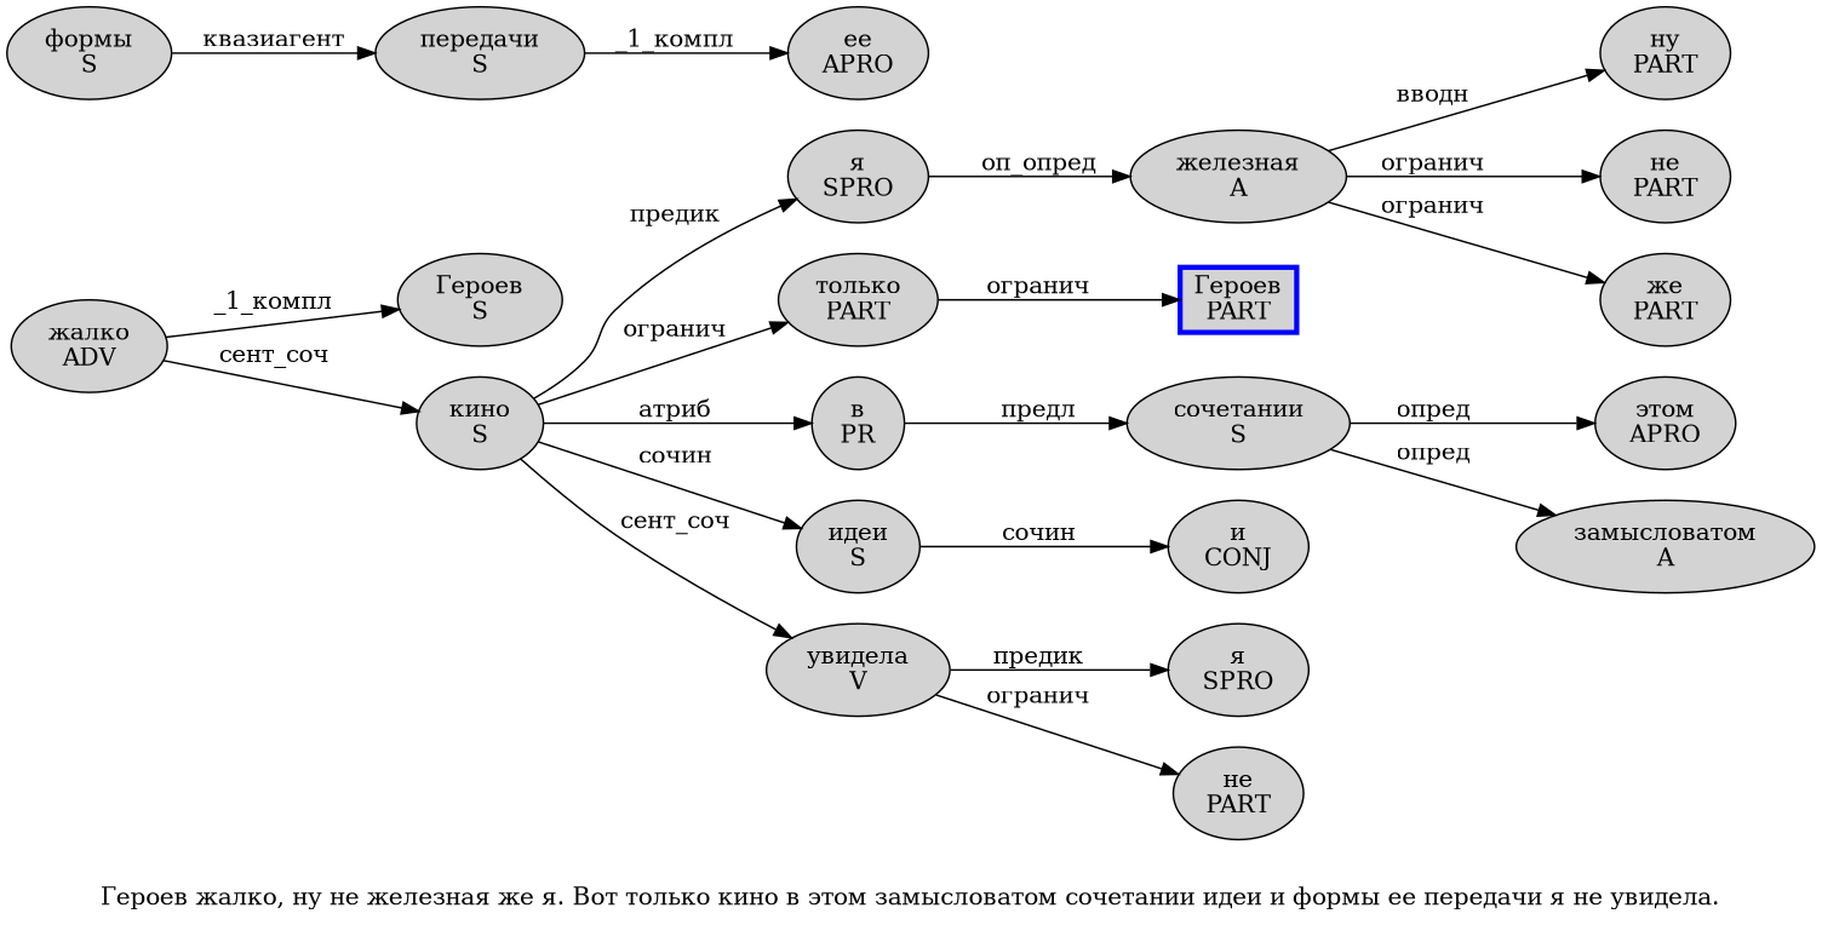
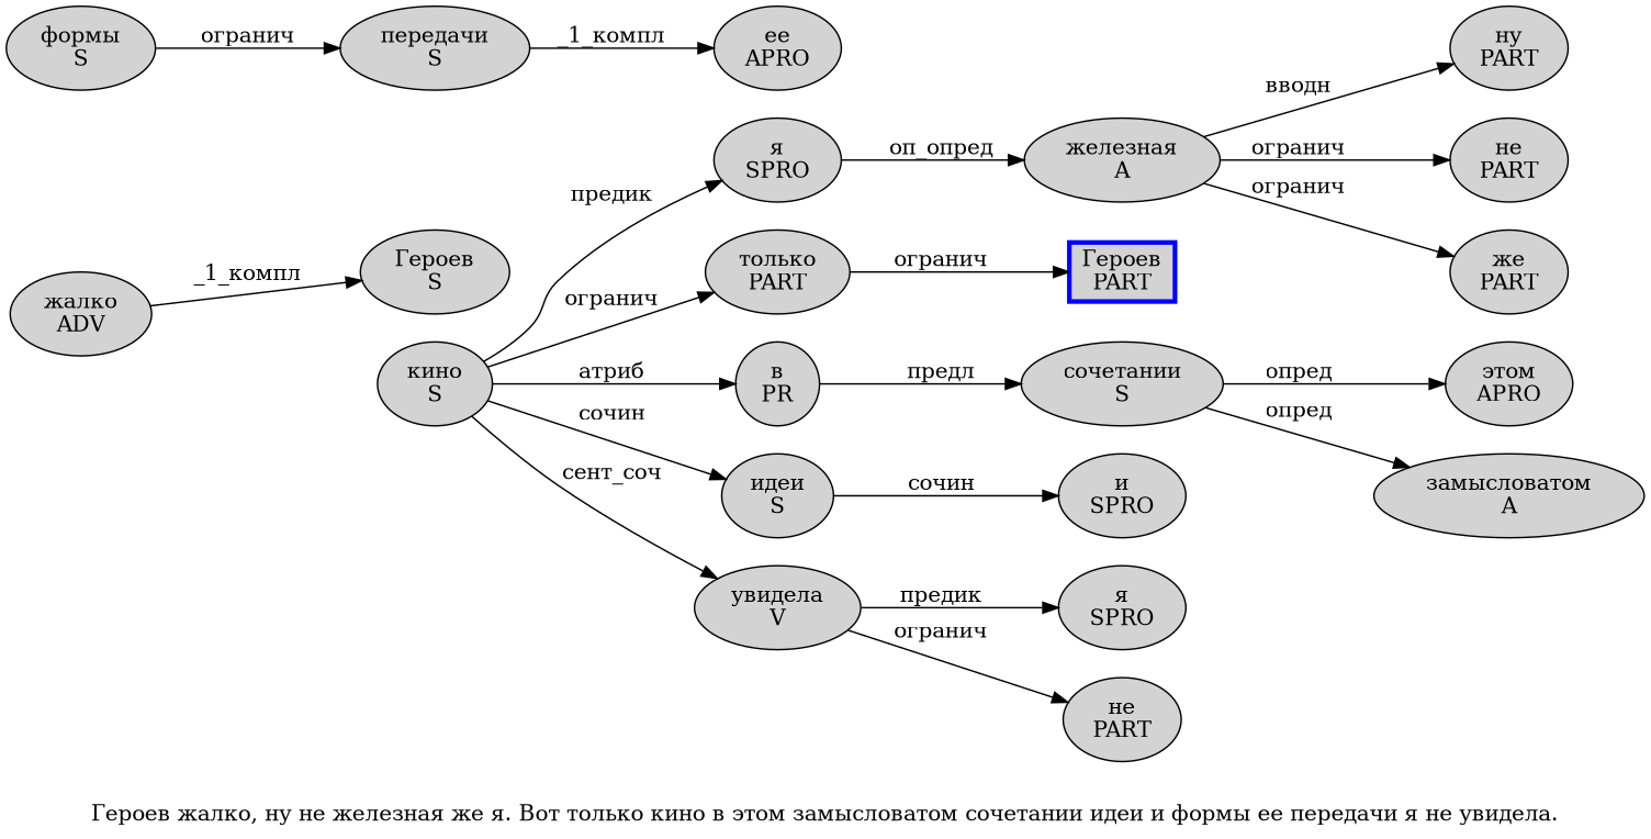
  digraph {
    label="Героев жалко, ну не железная же я. Вот только кино в этом замысловатом сочетании идеи и формы ее передачи я не увидела."
    rankdir=LR
    node [fillcolor=lightgray penwidth=1 shape=ellipse style=filled]
    n1 [label="Героев\nS"]
    n2 [label="жалко\nADV"]
    n3 [label="кино\nS"]
    n4 [label="я\nSPRO"]
    n5 [label="только\nPART"]
    n6 [label="в\nPR"]
    n7 [label="идеи\nS"]
    n8 [label="увидела\nV"]
    n9 [label="ну\nPART"]
    n10 [label="не\nPART"]
    n11 [label="железная\nA"]
    n12 [label="же\nPART"]
    n13 [color=blue label="Героев\nPART" penwidth=3 shape=box]
    n14 [label="сочетании\nS"]
-   n15 [label="и\nCONJ"]
+   n15 [label="и\nSPRO"]
    n16 [label="я\nSPRO"]
    n17 [label="не\nPART"]
    n18 [label="этом\nAPRO"]
    n19 [label="замысловатом\nA"]
    n20 [label="формы\nS"]
    n21 [label="передачи\nS"]
    n22 [label="ее\nAPRO"]
    n2 -> n1 [label="_1_компл"]
-   n2 -> n3 [label="сент_соч"]
    n3 -> n4 [label="предик"]
    n3 -> n5 [label="огранич"]
    n3 -> n6 [label="атриб"]
    n3 -> n7 [label="сочин"]
    n3 -> n8 [label="сент_соч"]
    n4 -> n11 [label="оп_опред"]
    n5 -> n13 [label="огранич"]
    n6 -> n14 [label="предл"]
    n7 -> n15 [label="сочин"]
    n8 -> n16 [label="предик"]
    n8 -> n17 [label="огранич"]
    n11 -> n9 [label="вводн"]
    n11 -> n10 [label="огранич"]
    n11 -> n12 [label="огранич"]
    n14 -> n18 [label="опред"]
    n14 -> n19 [label="опред"]
-   n20 -> n21 [label="квазиагент"]
+   n20 -> n21 [label="огранич"]
    n21 -> n22 [label="_1_компл"]
  }
